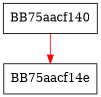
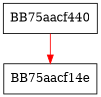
  digraph {
    splines=ortho
    node [shape=box]
-   BB75aacf140
+   BB75aacf140 [label=BB75aacf440]
    BB75aacf14e
    BB75aacf140 -> BB75aacf14e [color=red]
  }
